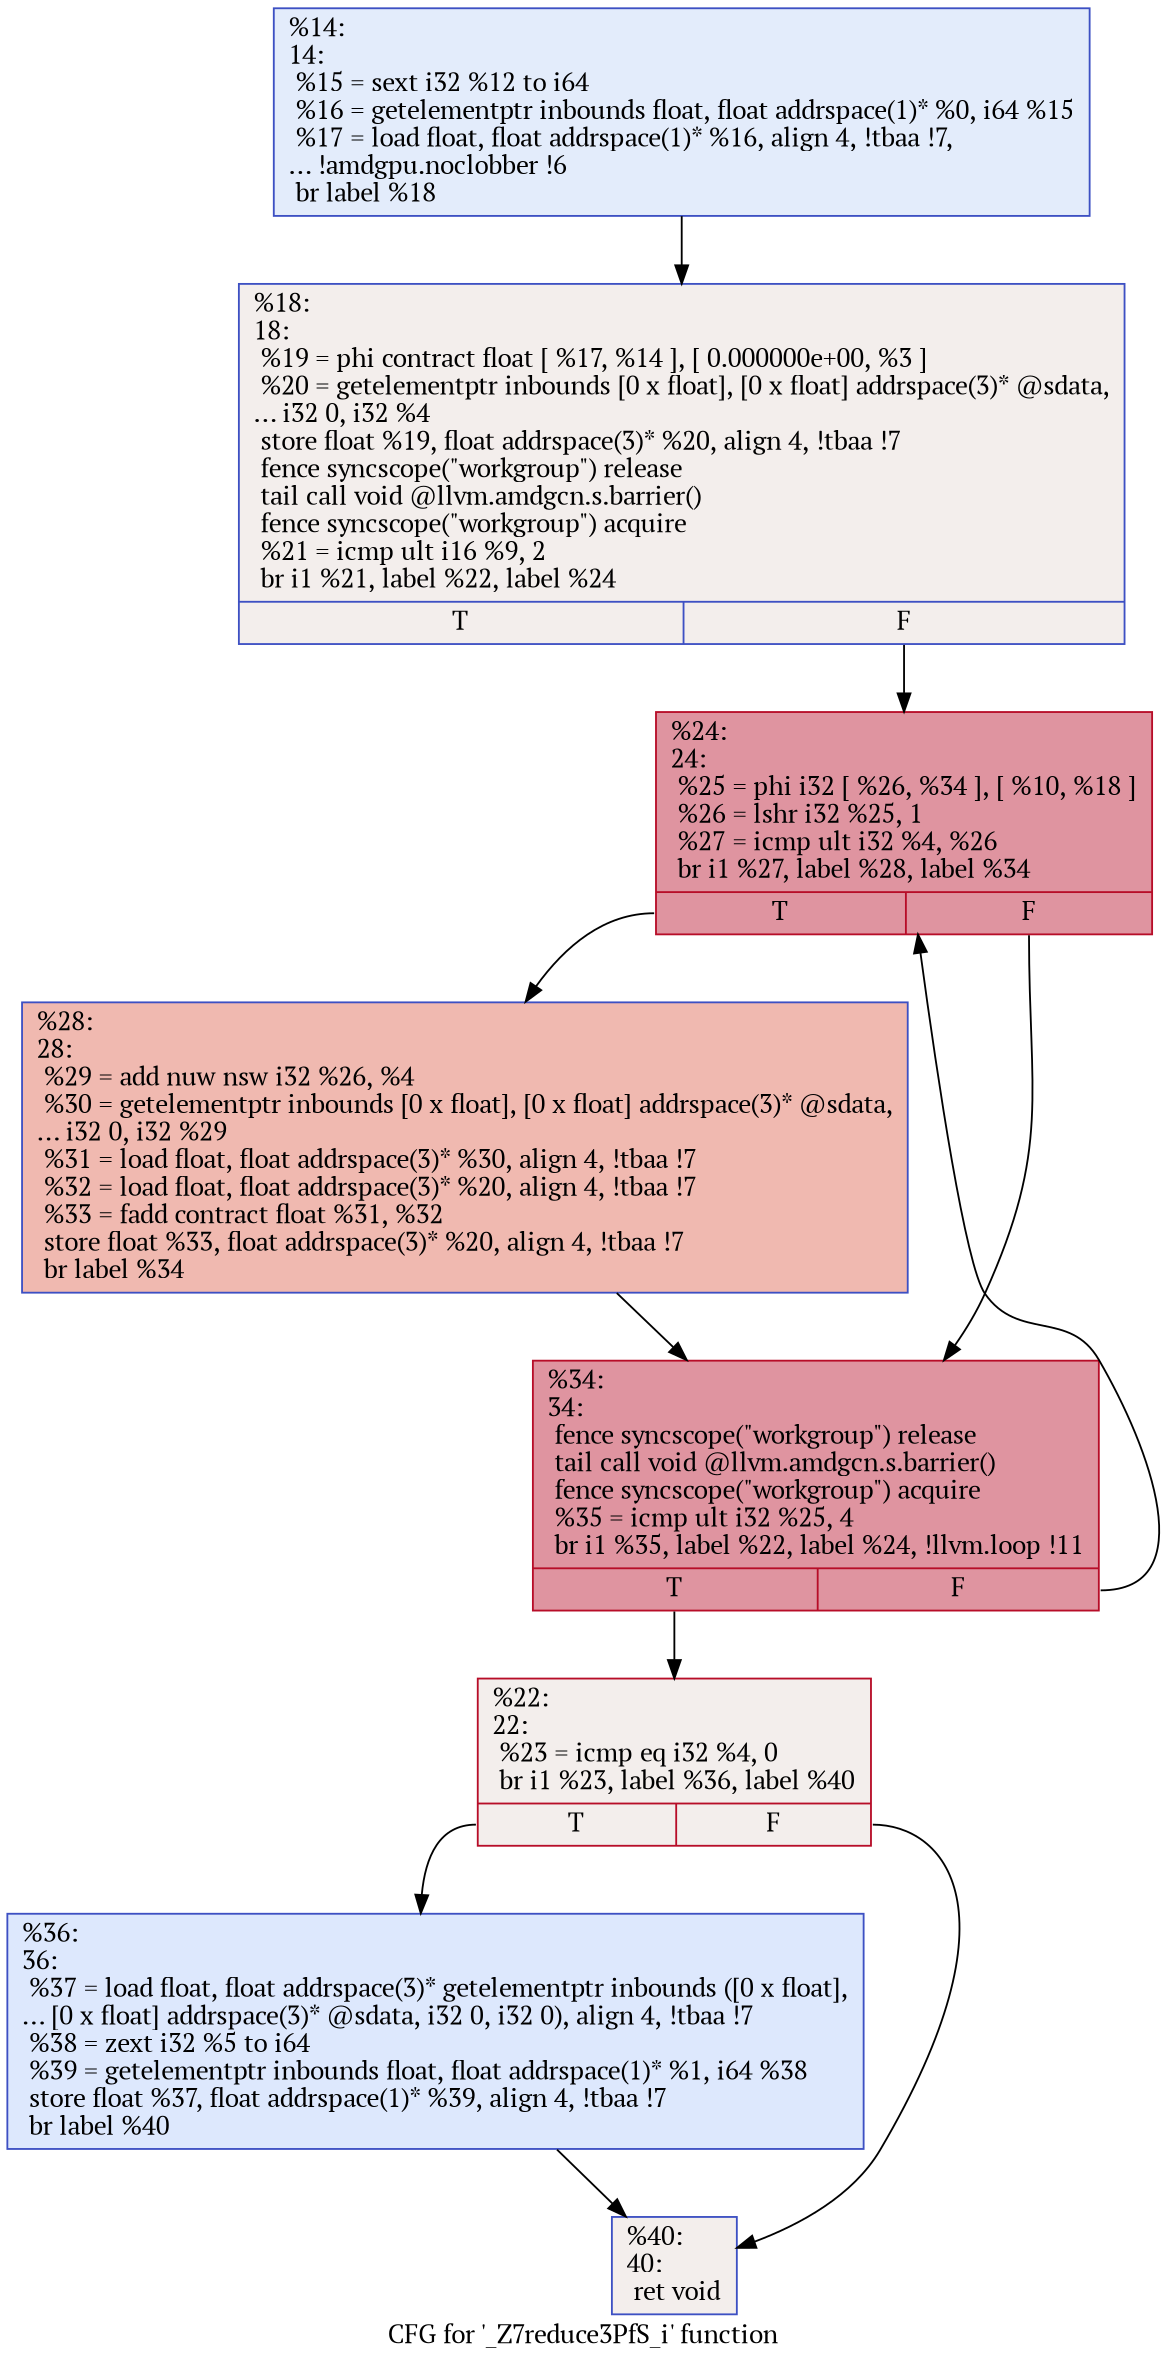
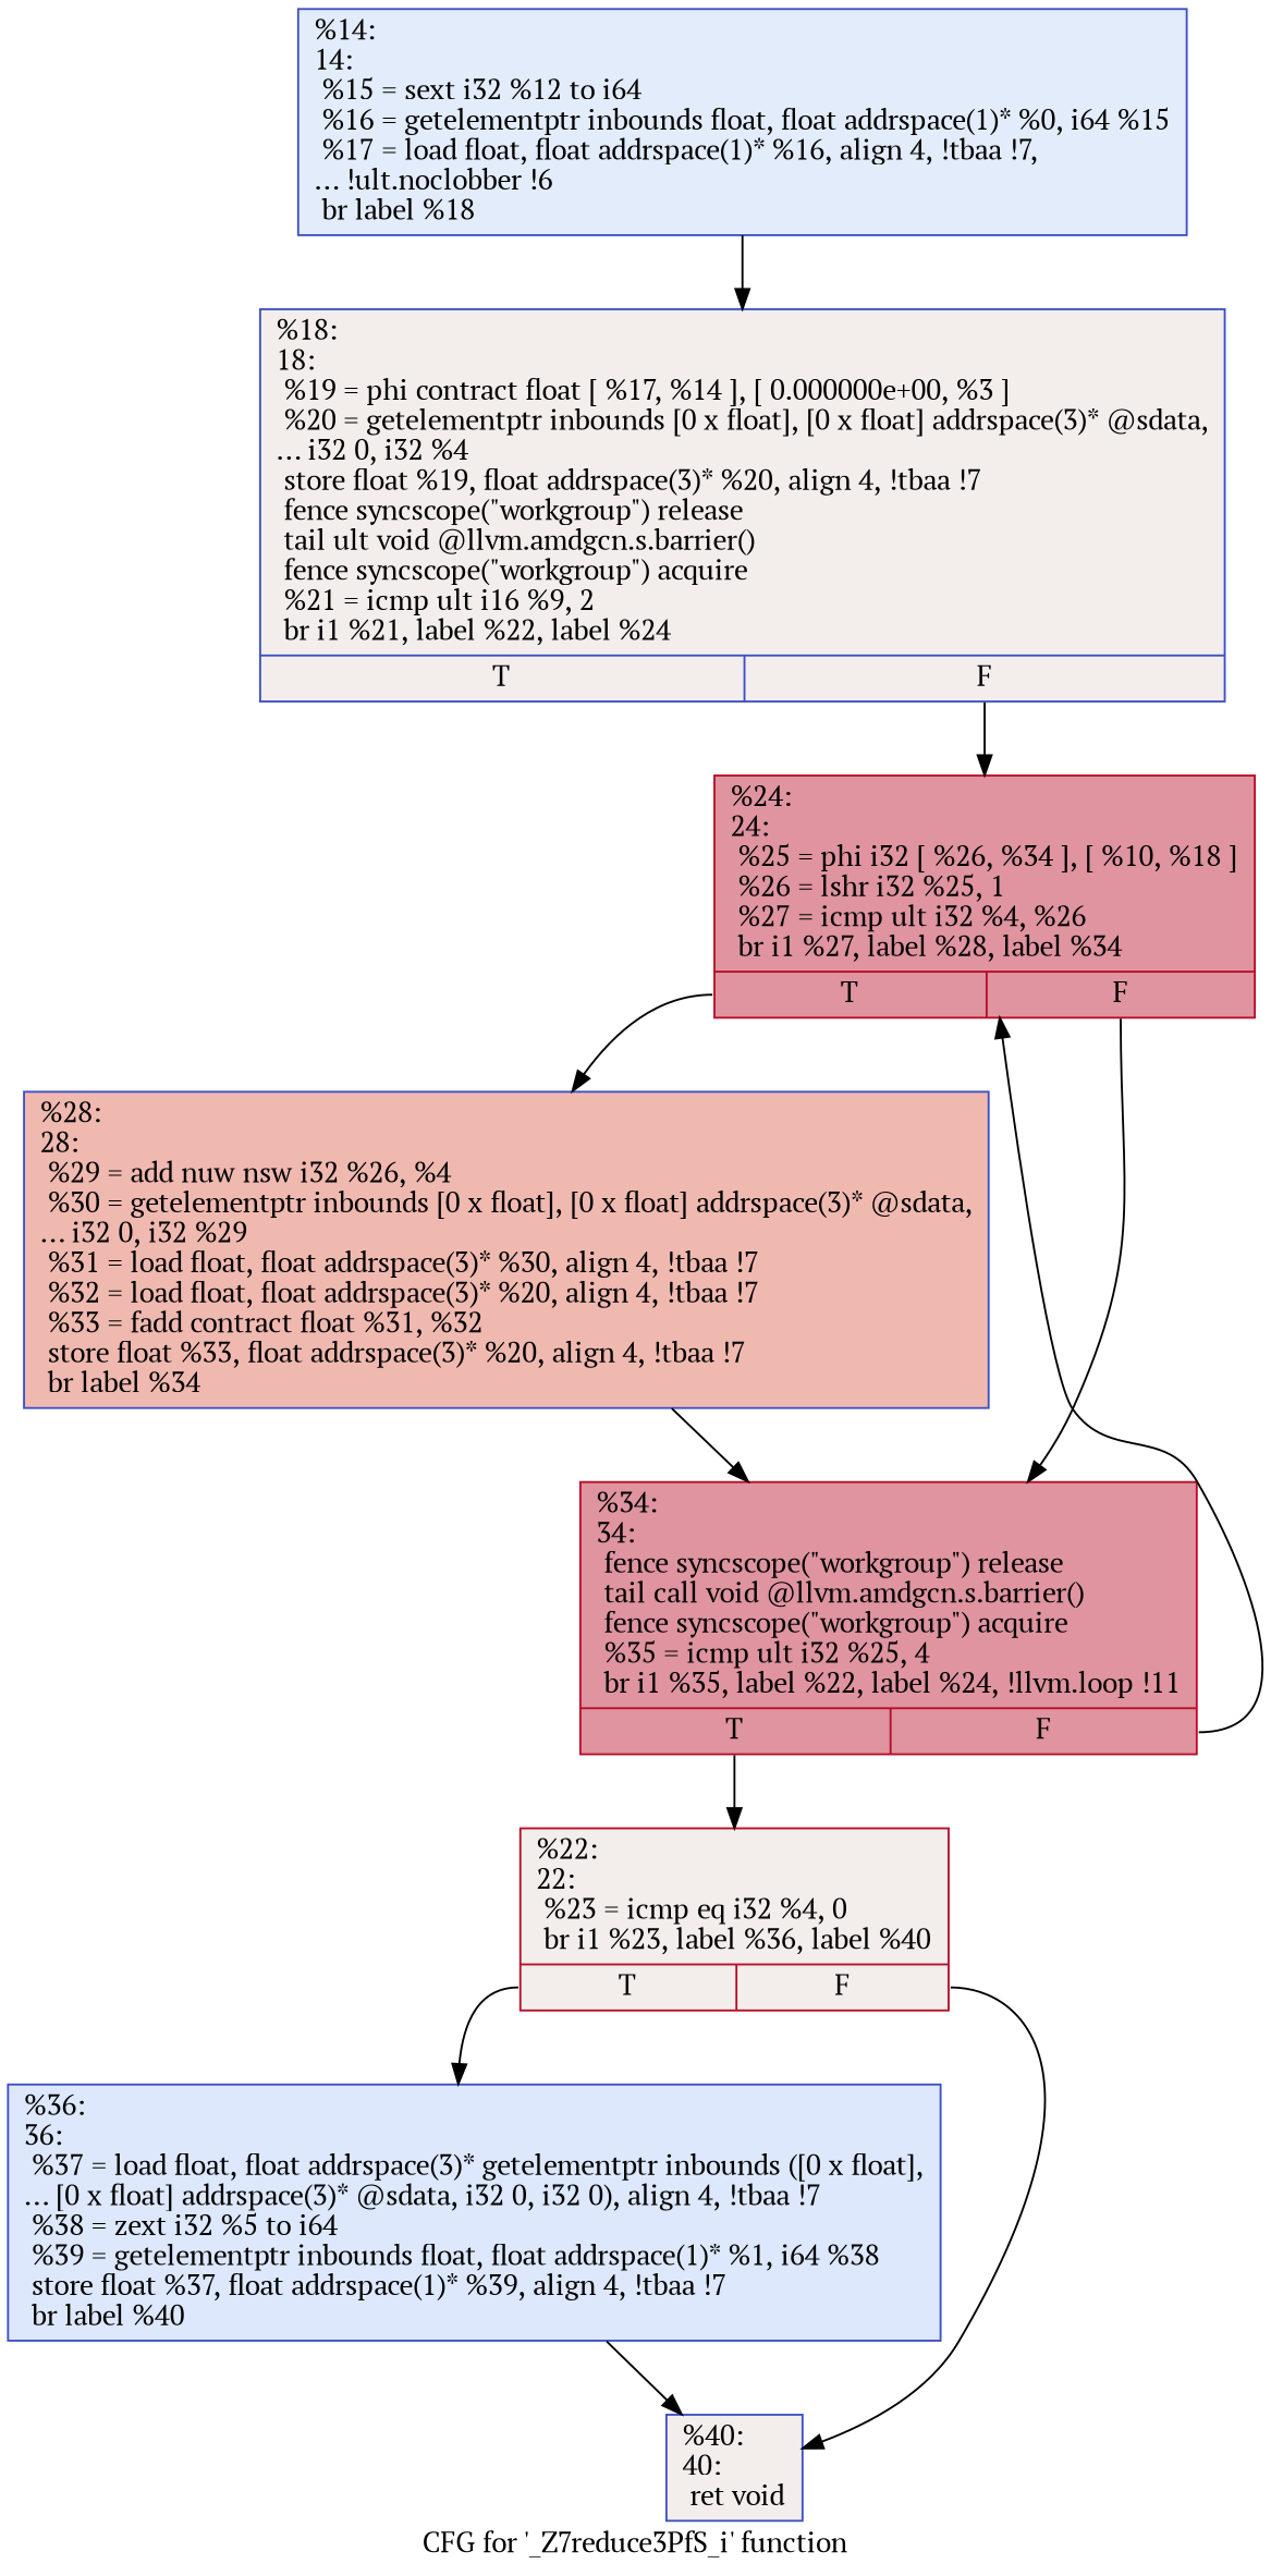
  digraph {
    fontname="PT Serif"
    label="CFG for '_Z7reduce3PfS_i' function"
    node [color="#3d50c3ff" fillcolor="#e3d9d370" fontname="PT Serif" shape=record style=filled]
    edge [fontname="PT Serif" tailport=s0]
-   n1 [fillcolor="#bfd3f670" label="{%14:\l14:                                               \l  %15 = sext i32 %12 to i64\l  %16 = getelementptr inbounds float, float addrspace(1)* %0, i64 %15\l  %17 = load float, float addrspace(1)* %16, align 4, !tbaa !7,\l... !amdgpu.noclobber !6\l  br label %18\l}"]
-   n2 [label="{%18:\l18:                                               \l  %19 = phi contract float [ %17, %14 ], [ 0.000000e+00, %3 ]\l  %20 = getelementptr inbounds [0 x float], [0 x float] addrspace(3)* @sdata,\l... i32 0, i32 %4\l  store float %19, float addrspace(3)* %20, align 4, !tbaa !7\l  fence syncscope(\"workgroup\") release\l  tail call void @llvm.amdgcn.s.barrier()\l  fence syncscope(\"workgroup\") acquire\l  %21 = icmp ult i16 %9, 2\l  br i1 %21, label %22, label %24\l|{<s0>T|<s1>F}}"]
+   n1 [fillcolor="#bfd3f670" label="{%14:\l14:                                               \l  %15 = sext i32 %12 to i64\l  %16 = getelementptr inbounds float, float addrspace(1)* %0, i64 %15\l  %17 = load float, float addrspace(1)* %16, align 4, !tbaa !7,\l... !ult.noclobber !6\l  br label %18\l}"]
+   n2 [label="{%18:\l18:                                               \l  %19 = phi contract float [ %17, %14 ], [ 0.000000e+00, %3 ]\l  %20 = getelementptr inbounds [0 x float], [0 x float] addrspace(3)* @sdata,\l... i32 0, i32 %4\l  store float %19, float addrspace(3)* %20, align 4, !tbaa !7\l  fence syncscope(\"workgroup\") release\l  tail ult void @llvm.amdgcn.s.barrier()\l  fence syncscope(\"workgroup\") acquire\l  %21 = icmp ult i16 %9, 2\l  br i1 %21, label %22, label %24\l|{<s0>T|<s1>F}}"]
    n3 [color="#b70d28ff" fillcolor="#b70d2870" label="{%24:\l24:                                               \l  %25 = phi i32 [ %26, %34 ], [ %10, %18 ]\l  %26 = lshr i32 %25, 1\l  %27 = icmp ult i32 %4, %26\l  br i1 %27, label %28, label %34\l|{<s0>T|<s1>F}}"]
    n4 [color="#b70d28ff" label="{%22:\l22:                                               \l  %23 = icmp eq i32 %4, 0\l  br i1 %23, label %36, label %40\l|{<s0>T|<s1>F}}"]
    n5 [fillcolor="#b2ccfb70" label="{%36:\l36:                                               \l  %37 = load float, float addrspace(3)* getelementptr inbounds ([0 x float],\l... [0 x float] addrspace(3)* @sdata, i32 0, i32 0), align 4, !tbaa !7\l  %38 = zext i32 %5 to i64\l  %39 = getelementptr inbounds float, float addrspace(1)* %1, i64 %38\l  store float %37, float addrspace(1)* %39, align 4, !tbaa !7\l  br label %40\l}"]
    n6 [label="{%40:\l40:                                               \l  ret void\l}"]
    n7 [fillcolor="#de614d70" label="{%28:\l28:                                               \l  %29 = add nuw nsw i32 %26, %4\l  %30 = getelementptr inbounds [0 x float], [0 x float] addrspace(3)* @sdata,\l... i32 0, i32 %29\l  %31 = load float, float addrspace(3)* %30, align 4, !tbaa !7\l  %32 = load float, float addrspace(3)* %20, align 4, !tbaa !7\l  %33 = fadd contract float %31, %32\l  store float %33, float addrspace(3)* %20, align 4, !tbaa !7\l  br label %34\l}"]
    n8 [color="#b70d28ff" fillcolor="#b70d2870" label="{%34:\l34:                                               \l  fence syncscope(\"workgroup\") release\l  tail call void @llvm.amdgcn.s.barrier()\l  fence syncscope(\"workgroup\") acquire\l  %35 = icmp ult i32 %25, 4\l  br i1 %35, label %22, label %24, !llvm.loop !11\l|{<s0>T|<s1>F}}"]
    n1 -> n2
    n2 -> n3 [tailport=s1]
    n3 -> n7
    n3 -> n8 [tailport=s1]
    n4 -> n5
    n4 -> n6 [tailport=s1]
    n5 -> n6
    n7 -> n8
    n8 -> n3 [tailport=s1]
    n8 -> n4
  }
